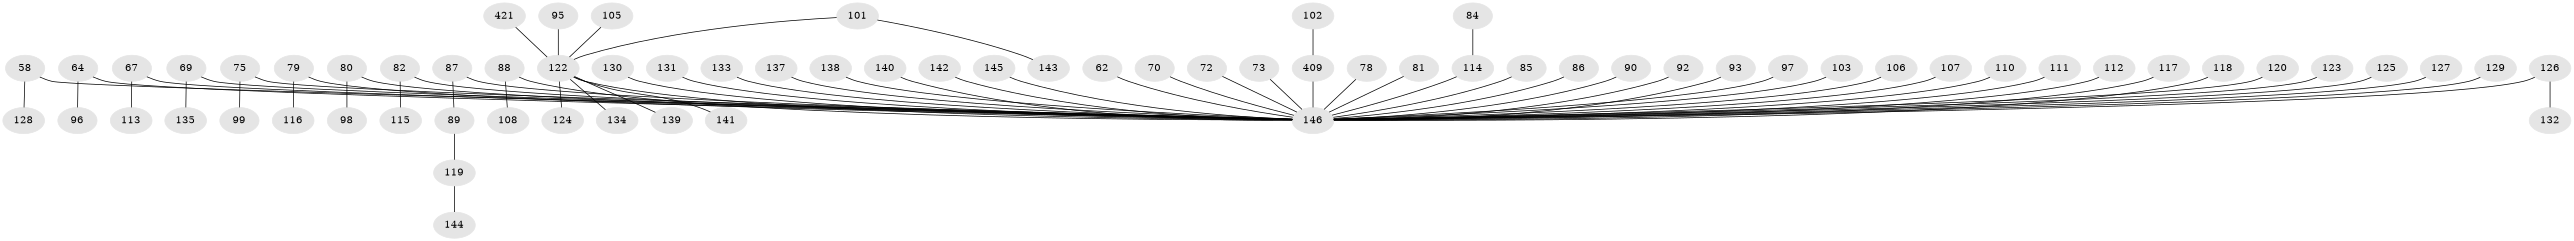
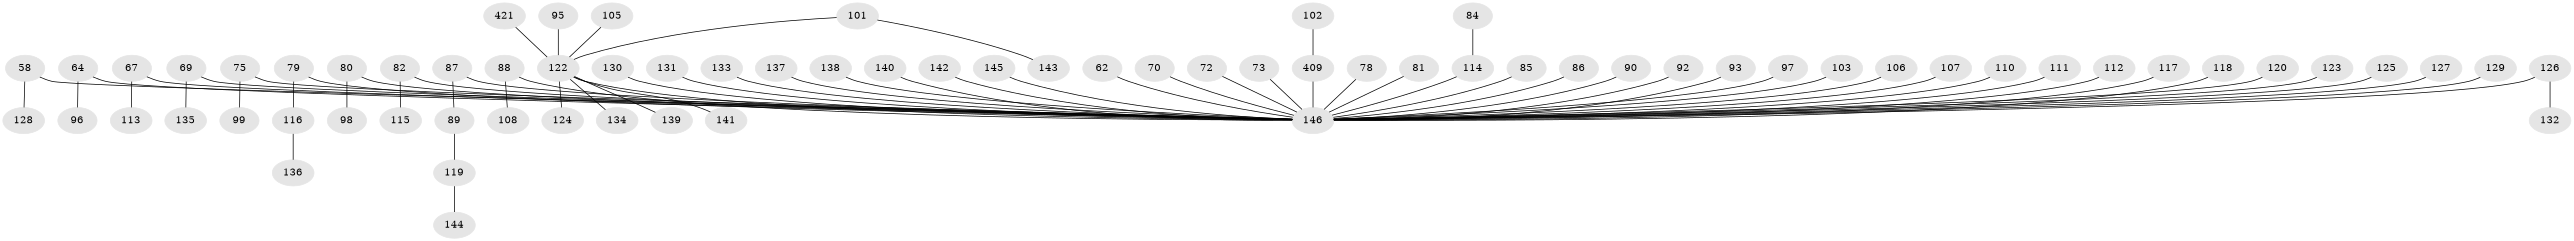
  graph {
    node [color=gray90 style=filled]
    58
    128
    146 [super="+31+104+56+57+77"]
    62
    64
    96
    67
    113
    69
    135
    70
    72
    73
    75 [super="+32+59"]
    99
    78
    79
    116
+   136
    80 [super="+76"]
    98
    81
    82
    115
    114 [super="+74"]
    84
    85
    86
    87
    89
    119
    88
    108
    144
    90
    92
    93
    122 [super="+71+63"]
    124
    134
    139
    141
    95
    97
    101
    143
    n47 [label=409 super="+68"]
    102
    103
    105
    106
    107
    110
    111
    112
    117
    118
    120
    n59 [label=421]
    123
    125
    126
    132
    127
    129
    130
    131
    133
    137
    138
    140
    142
    145
    58 -- 128
    58 -- 146
    62 -- 146
    64 -- 146
    64 -- 96
    67 -- 146
    67 -- 113
    69 -- 146
    69 -- 135
    70 -- 146
    72 -- 146
    73 -- 146
    75 -- 146
    75 -- 99
    78 -- 146
    79 -- 146
    79 -- 116
+   116 -- 136
    80 -- 146
    80 -- 98
    81 -- 146
    82 -- 146
    82 -- 115
    114 -- 146
    84 -- 114
    85 -- 146
    86 -- 146
    87 -- 146
    87 -- 89
    89 -- 119
    119 -- 144
    88 -- 146
    88 -- 108
    90 -- 146
    92 -- 146
    93 -- 146
    122 -- 146
    122 -- 124
    122 -- 134
    122 -- 139
    122 -- 141
    95 -- 122
    97 -- 146
    101 -- 122
    101 -- 143
    n47 -- 146
    102 -- n47
    103 -- 146
    105 -- 122
    106 -- 146
    107 -- 146
    110 -- 146
    111 -- 146
    112 -- 146
    117 -- 146
    118 -- 146
    120 -- 146
    n59 -- 122
    123 -- 146
    125 -- 146
    126 -- 146
    126 -- 132
    127 -- 146
    129 -- 146
    130 -- 146
    131 -- 146
    133 -- 146
    137 -- 146
    138 -- 146
    140 -- 146
    142 -- 146
    145 -- 146
  }
